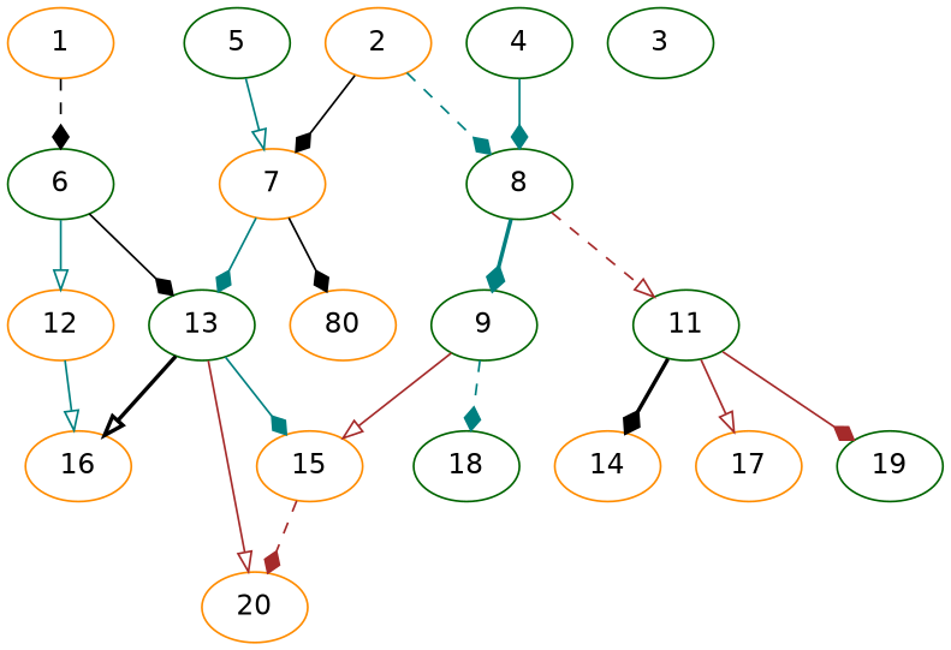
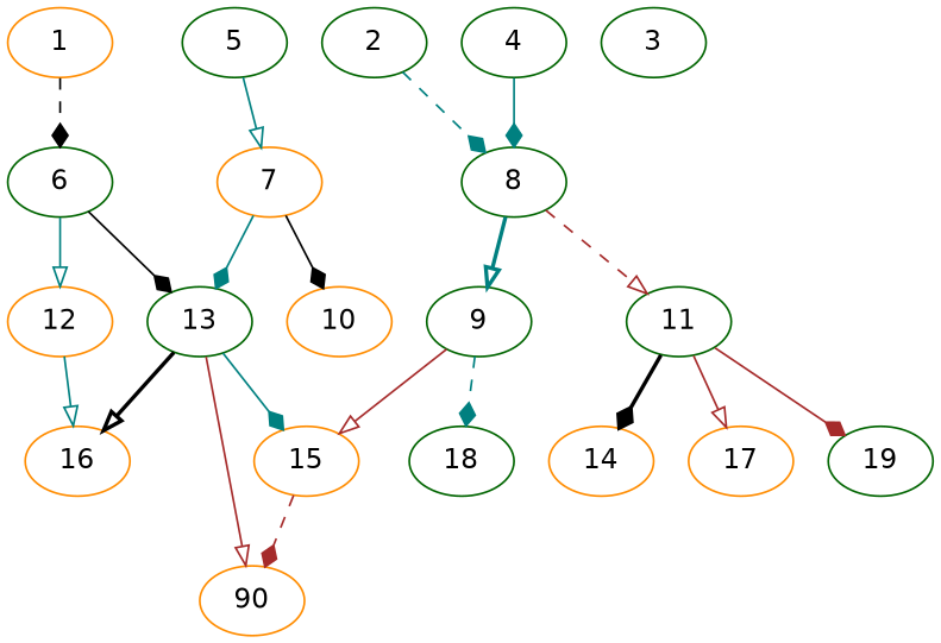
  digraph {
    fontname="DejaVu Sans"
    node [alpha=0.13 color=darkorange fontname="DejaVu Sans"]
    edge [arrowhead=diamond color=teal fontname="DejaVu Sans" style=solid]
    1 [alpha=0.04 expect_size=6932480]
    6 [alpha=0.12 color=darkgreen expect_size=30170112]
    12 [alpha=0.10 expect_size=49192960]
    13 [color=darkgreen expect_size=31614976]
    16 [alpha=0.16 expect_size=52304896]
    15 [alpha=0.05 expect_size=52109312]
-   20 [alpha=0.05 expect_size=16545792]
-   2 [expect_size=5396480]
+   20 [alpha=0.05 expect_size=16545792 label=90]
+   2 [color=darkgreen expect_size=5396480]
    7 [expect_size=8862720]
    8 [alpha=0.05 color=darkgreen expect_size=49337344]
-   10 [alpha=0.03 expect_size=43300864 label=80]
+   10 [alpha=0.03 expect_size=43300864]
    9 [alpha=0.15 color=darkgreen expect_size=19755008]
    11 [alpha=0.16 color=darkgreen expect_size=39512064]
    18 [alpha=0.19 color=darkgreen expect_size=16980992]
    14 [alpha=0.01 expect_size=22104064]
    17 [alpha=0.17 expect_size=32669696]
    19 [alpha=0.11 color=darkgreen expect_size=28145664]
    3 [alpha=0.16 color=darkgreen expect_size=17435648]
    4 [color=darkgreen expect_size=11580416]
    5 [alpha=0.00 color=darkgreen expect_size=46333952]
    1 -> 6 [color=black style=dashed]
    6 -> 12 [arrowhead=onormal]
    6 -> 13 [color=black]
    12 -> 16 [arrowhead=onormal]
    13 -> 16 [arrowhead=onormal color=black style=bold]
    13 -> 15
    13 -> 20 [arrowhead=onormal color=brown]
    15 -> 20 [color=brown style=dashed]
-   2 -> 7 [color=black]
    2 -> 8 [style=dashed]
    7 -> 13
    7 -> 10 [color=black]
-   8 -> 9 [style=bold]
+   8 -> 9 [arrowhead=onormal style=bold]
    8 -> 11 [arrowhead=onormal color=brown style=dashed]
    9 -> 15 [arrowhead=onormal color=brown]
    9 -> 18 [style=dashed]
    11 -> 14 [color=black style=bold]
    11 -> 17 [arrowhead=onormal color=brown]
    11 -> 19 [color=brown]
    4 -> 8
    5 -> 7 [arrowhead=onormal]
  }
